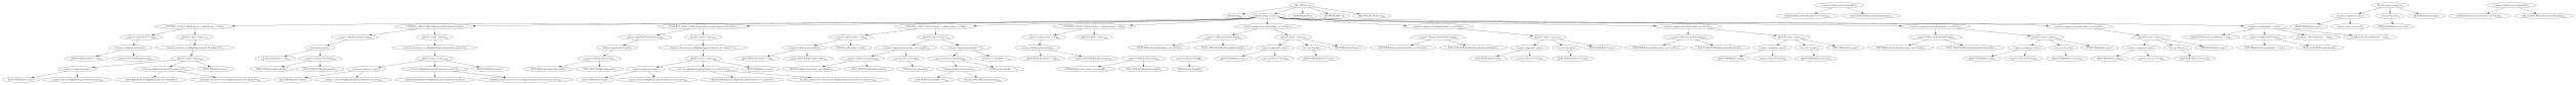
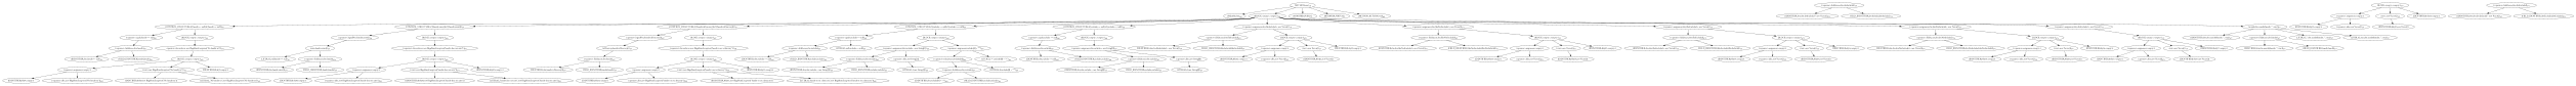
  digraph {
    fontname="EB Garamond"
    node [fontname="EB Garamond"]
    edge [fontname="EB Garamond"]
    n1 [label=<(METHOD,scan)<SUB>650</SUB>>]
    n2 [label=<(PARAM,this)<SUB>650</SUB>>]
    n3 [label=<(BLOCK,&lt;empty&gt;,&lt;empty&gt;)<SUB>650</SUB>>]
    n4 [label=<(MODIFIER,PUBLIC)>]
    n5 [label=<(MODIFIER,VIRTUAL)>]
    n6 [label=<(METHOD_RETURN,void)<SUB>660</SUB>>]
    n7 [label=<(CONTROL_STRUCTURE,if (basedir == null),if (basedir == null))<SUB>651</SUB>>]
    n8 [label=<(CONTROL_STRUCTURE,if (!basedir.exists()),if (!basedir.exists()))<SUB>654</SUB>>]
    n9 [label=<(CONTROL_STRUCTURE,if (!basedir.isDirectory()),if (!basedir.isDirectory()))<SUB>657</SUB>>]
    n10 [label=<(CONTROL_STRUCTURE,if (includes == null),if (includes == null))<SUB>661</SUB>>]
    n11 [label=<(CONTROL_STRUCTURE,if (excludes == null),if (excludes == null))<SUB>666</SUB>>]
    n12 [label=<(&lt;operator&gt;.assignment,this.filesIncluded = new Vector())<SUB>670</SUB>>]
    n13 [label=<(&lt;operator&gt;.assignment,this.filesNotIncluded = new Vector())<SUB>671</SUB>>]
    n14 [label=<(&lt;operator&gt;.assignment,this.filesExcluded = new Vector())<SUB>672</SUB>>]
    n15 [label=<(&lt;operator&gt;.assignment,this.dirsNotIncluded = new Vector())<SUB>674</SUB>>]
    n16 [label=<(&lt;operator&gt;.assignment,this.dirsExcluded = new Vector())<SUB>675</SUB>>]
    n17 [label=<(scandir,this.scandir(basedir, &quot;&quot;, true))<SUB>677</SUB>>]
    n18 [label=<(&lt;operator&gt;.equals,basedir == null)<SUB>651</SUB>>]
    n19 [label=<(BLOCK,&lt;empty&gt;,&lt;empty&gt;)<SUB>651</SUB>>]
    n20 [label=<(&lt;operator&gt;.logicalNot,!basedir.exists())<SUB>654</SUB>>]
    n21 [label=<(BLOCK,&lt;empty&gt;,&lt;empty&gt;)<SUB>654</SUB>>]
    n22 [label=<(&lt;operator&gt;.logicalNot,!basedir.isDirectory())<SUB>657</SUB>>]
    n23 [label=<(BLOCK,&lt;empty&gt;,&lt;empty&gt;)<SUB>657</SUB>>]
    n24 [label=<(&lt;operator&gt;.equals,includes == null)<SUB>661</SUB>>]
    n25 [label=<(BLOCK,&lt;empty&gt;,&lt;empty&gt;)<SUB>661</SUB>>]
    n26 [label=<(&lt;operator&gt;.equals,excludes == null)<SUB>666</SUB>>]
    n27 [label=<(BLOCK,&lt;empty&gt;,&lt;empty&gt;)<SUB>666</SUB>>]
    n28 [label=<(&lt;operator&gt;.fieldAccess,this.filesIncluded)<SUB>670</SUB>>]
    n29 [label=<(BLOCK,&lt;empty&gt;,&lt;empty&gt;)<SUB>670</SUB>>]
    n30 [label=<(&lt;operator&gt;.fieldAccess,this.filesNotIncluded)<SUB>671</SUB>>]
    n31 [label=<(BLOCK,&lt;empty&gt;,&lt;empty&gt;)<SUB>671</SUB>>]
    n32 [label=<(&lt;operator&gt;.fieldAccess,this.filesExcluded)<SUB>672</SUB>>]
    n33 [label=<(BLOCK,&lt;empty&gt;,&lt;empty&gt;)<SUB>672</SUB>>]
    n34 [label=<(&lt;operator&gt;.fieldAccess,this.dirsNotIncluded)<SUB>674</SUB>>]
    n35 [label=<(BLOCK,&lt;empty&gt;,&lt;empty&gt;)<SUB>674</SUB>>]
    n36 [label=<(BLOCK,&lt;empty&gt;,&lt;empty&gt;)<SUB>675</SUB>>]
    n37 [label=<(IDENTIFIER,this,this.scandir(basedir, &quot;&quot;, true))<SUB>677</SUB>>]
    n38 [label=<(&lt;operator&gt;.fieldAccess,this.basedir)<SUB>677</SUB>>]
    n39 [label=<(LITERAL,&quot;&quot;,this.scandir(basedir, &quot;&quot;, true))<SUB>677</SUB>>]
    n40 [label=<(LITERAL,true,this.scandir(basedir, &quot;&quot;, true))<SUB>677</SUB>>]
    n41 [label=<(&lt;operator&gt;.fieldAccess,this.basedir)<SUB>651</SUB>>]
    n42 [label=<(&lt;operator&gt;.throw,throw new IllegalStateException(&quot;No basedir set&quot;);)<SUB>652</SUB>>]
    n43 [label=<(IDENTIFIER,this,basedir == null)<SUB>651</SUB>>]
    n44 [label=<(FIELD_IDENTIFIER,basedir,basedir)<SUB>651</SUB>>]
    n45 [label=<(LITERAL,null,basedir == null)<SUB>651</SUB>>]
    n46 [label=<(BLOCK,&lt;empty&gt;,&lt;empty&gt;)<SUB>652</SUB>>]
    n47 [label=<(&lt;operator&gt;.assignment,&lt;empty&gt;)>]
    n48 [label=<(&lt;init&gt;,new IllegalStateException(&quot;No basedir set&quot;))<SUB>652</SUB>>]
    n49 [label=<(IDENTIFIER,$obj9,&lt;empty&gt;)>]
    n50 [label=<(IDENTIFIER,$obj9,&lt;empty&gt;)>]
    n51 [label=<(&lt;operator&gt;.alloc,new IllegalStateException(&quot;No basedir set&quot;))<SUB>652</SUB>>]
    n52 [label=<(IDENTIFIER,$obj9,new IllegalStateException(&quot;No basedir set&quot;))>]
    n53 [label=<(LITERAL,&quot;No basedir set&quot;,new IllegalStateException(&quot;No basedir set&quot;))<SUB>652</SUB>>]
    n54 [label=<(exists,basedir.exists())<SUB>654</SUB>>]
    n55 [label=<(&lt;operator&gt;.throw,throw new IllegalStateException(&quot;basedir does not exist&quot;);)<SUB>655</SUB>>]
    n56 [label=<(&lt;operator&gt;.fieldAccess,this.basedir)<SUB>654</SUB>>]
    n57 [label=<(IDENTIFIER,this,basedir.exists())<SUB>654</SUB>>]
    n58 [label=<(FIELD_IDENTIFIER,basedir,basedir)<SUB>654</SUB>>]
    n59 [label=<(BLOCK,&lt;empty&gt;,&lt;empty&gt;)<SUB>655</SUB>>]
    n60 [label=<(&lt;operator&gt;.assignment,&lt;empty&gt;)>]
    n61 [label=<(&lt;init&gt;,new IllegalStateException(&quot;basedir does not exist&quot;))<SUB>655</SUB>>]
    n62 [label=<(IDENTIFIER,$obj10,&lt;empty&gt;)>]
    n63 [label=<(IDENTIFIER,$obj10,&lt;empty&gt;)>]
    n64 [label=<(&lt;operator&gt;.alloc,new IllegalStateException(&quot;basedir does not exist&quot;))<SUB>655</SUB>>]
    n65 [label=<(IDENTIFIER,$obj10,new IllegalStateException(&quot;basedir does not exist&quot;))>]
    n66 [label=<(LITERAL,&quot;basedir does not exist&quot;,new IllegalStateException(&quot;basedir does not exist&quot;))<SUB>655</SUB>>]
    n67 [label=<(isDirectory,basedir.isDirectory())<SUB>657</SUB>>]
    n68 [label=<(&lt;operator&gt;.throw,throw new IllegalStateException(&quot;basedir is not a directory&quot;);)<SUB>658</SUB>>]
    n69 [label=<(&lt;operator&gt;.fieldAccess,this.basedir)<SUB>657</SUB>>]
    n70 [label=<(IDENTIFIER,this,basedir.isDirectory())<SUB>657</SUB>>]
    n71 [label=<(FIELD_IDENTIFIER,basedir,basedir)<SUB>657</SUB>>]
    n72 [label=<(BLOCK,&lt;empty&gt;,&lt;empty&gt;)<SUB>658</SUB>>]
    n73 [label=<(&lt;operator&gt;.assignment,&lt;empty&gt;)>]
    n74 [label=<(&lt;init&gt;,new IllegalStateException(&quot;basedir is not a directory&quot;))<SUB>658</SUB>>]
    n75 [label=<(IDENTIFIER,$obj11,&lt;empty&gt;)>]
    n76 [label=<(IDENTIFIER,$obj11,&lt;empty&gt;)>]
    n77 [label=<(&lt;operator&gt;.alloc,new IllegalStateException(&quot;basedir is not a directory&quot;))<SUB>658</SUB>>]
    n78 [label=<(IDENTIFIER,$obj11,new IllegalStateException(&quot;basedir is not a directory&quot;))>]
    n79 [label=<(LITERAL,&quot;basedir is not a directory&quot;,new IllegalStateException(&quot;basedir is not a directory&quot;))<SUB>658</SUB>>]
    n80 [label=<(&lt;operator&gt;.fieldAccess,this.includes)<SUB>661</SUB>>]
    n81 [label=<(LITERAL,null,includes == null)<SUB>661</SUB>>]
    n82 [label=<(&lt;operator&gt;.assignment,this.includes = new String[1])<SUB>663</SUB>>]
    n83 [label=<(&lt;operator&gt;.assignment,includes[0] = &quot;**&quot;)<SUB>664</SUB>>]
    n84 [label=<(IDENTIFIER,this,includes == null)<SUB>661</SUB>>]
    n85 [label=<(FIELD_IDENTIFIER,includes,includes)<SUB>661</SUB>>]
    n86 [label=<(&lt;operator&gt;.fieldAccess,this.includes)<SUB>663</SUB>>]
    n87 [label=<(&lt;operator&gt;.alloc,new String[1])>]
    n88 [label=<(&lt;operator&gt;.indexAccess,includes[0])<SUB>664</SUB>>]
    n89 [label=<(LITERAL,&quot;**&quot;,includes[0] = &quot;**&quot;)<SUB>664</SUB>>]
    n90 [label=<(IDENTIFIER,this,this.includes = new String[1])<SUB>663</SUB>>]
    n91 [label=<(FIELD_IDENTIFIER,includes,includes)<SUB>663</SUB>>]
    n92 [label=<(LITERAL,1,new String[1])<SUB>663</SUB>>]
    n93 [label=<(&lt;operator&gt;.fieldAccess,this.includes)<SUB>664</SUB>>]
    n94 [label=<(LITERAL,0,includes[0] = &quot;**&quot;)<SUB>664</SUB>>]
    n95 [label=<(IDENTIFIER,this,includes[0] = &quot;**&quot;)<SUB>664</SUB>>]
    n96 [label=<(FIELD_IDENTIFIER,includes,includes)<SUB>664</SUB>>]
    n97 [label=<(&lt;operator&gt;.fieldAccess,this.excludes)<SUB>666</SUB>>]
+   n98 [label=<(&lt;operator&gt;.assignment,this.excludes = new String[0])<SUB>667</SUB>>]
    n99 [label=<(IDENTIFIER,this,excludes == null)<SUB>663</SUB>>]
    n100 [label=<(FIELD_IDENTIFIER,excludes,excludes)<SUB>666</SUB>>]
    n101 [label=<(&lt;operator&gt;.fieldAccess,this.excludes)<SUB>667</SUB>>]
    n102 [label=<(&lt;operator&gt;.alloc,new String[0])>]
    n103 [label=<(IDENTIFIER,this,this.excludes = new String[0])<SUB>667</SUB>>]
    n104 [label=<(FIELD_IDENTIFIER,excludes,excludes)<SUB>667</SUB>>]
    n105 [label=<(LITERAL,0,new String[0])<SUB>667</SUB>>]
    n106 [label=<(IDENTIFIER,this,this.filesIncluded = new Vector())<SUB>670</SUB>>]
    n107 [label=<(FIELD_IDENTIFIER,filesIncluded,filesIncluded)<SUB>670</SUB>>]
    n108 [label=<(&lt;operator&gt;.assignment,&lt;empty&gt;)>]
    n109 [label=<(&lt;init&gt;,new Vector())<SUB>670</SUB>>]
    n110 [label=<(IDENTIFIER,$obj12,&lt;empty&gt;)>]
    n111 [label=<(IDENTIFIER,$obj12,&lt;empty&gt;)>]
    n112 [label=<(&lt;operator&gt;.alloc,new Vector())<SUB>670</SUB>>]
    n113 [label=<(IDENTIFIER,$obj12,new Vector())>]
    n114 [label=<(IDENTIFIER,this,this.filesNotIncluded = new Vector())<SUB>671</SUB>>]
    n115 [label=<(FIELD_IDENTIFIER,filesNotIncluded,filesNotIncluded)<SUB>671</SUB>>]
    n116 [label=<(&lt;operator&gt;.assignment,&lt;empty&gt;)>]
    n117 [label=<(&lt;init&gt;,new Vector())<SUB>671</SUB>>]
    n118 [label=<(IDENTIFIER,$obj13,&lt;empty&gt;)>]
    n119 [label=<(IDENTIFIER,$obj13,&lt;empty&gt;)>]
    n120 [label=<(&lt;operator&gt;.alloc,new Vector())<SUB>671</SUB>>]
    n121 [label=<(IDENTIFIER,$obj13,new Vector())>]
    n122 [label=<(IDENTIFIER,this,this.filesExcluded = new Vector())<SUB>672</SUB>>]
    n123 [label=<(FIELD_IDENTIFIER,filesExcluded,filesExcluded)<SUB>672</SUB>>]
    n124 [label=<(&lt;operator&gt;.assignment,&lt;empty&gt;)>]
    n125 [label=<(&lt;init&gt;,new Vector())<SUB>672</SUB>>]
    n126 [label=<(IDENTIFIER,$obj14,&lt;empty&gt;)>]
    n127 [label=<(IDENTIFIER,$obj14,&lt;empty&gt;)>]
    n128 [label=<(&lt;operator&gt;.alloc,new Vector())<SUB>672</SUB>>]
    n129 [label=<(IDENTIFIER,$obj14,new Vector())>]
    n130 [label=<(&lt;operator&gt;.fieldAccess,this.dirsIncluded)<SUB>673</SUB>>]
    n131 [label=<(IDENTIFIER,this,this.dirsIncluded = new Vector())<SUB>673</SUB>>]
    n132 [label=<(FIELD_IDENTIFIER,dirsIncluded,dirsIncluded)<SUB>673</SUB>>]
    n133 [label=<(BLOCK,&lt;empty&gt;,&lt;empty&gt;)<SUB>673</SUB>>]
    n134 [label=<(&lt;operator&gt;.assignment,&lt;empty&gt;)>]
    n135 [label=<(&lt;init&gt;,new Vector())<SUB>673</SUB>>]
    n136 [label=<(IDENTIFIER,$obj15,&lt;empty&gt;)>]
    n137 [label=<(IDENTIFIER,$obj15,&lt;empty&gt;)>]
    n138 [label=<(&lt;operator&gt;.alloc,new Vector())<SUB>673</SUB>>]
    n139 [label=<(IDENTIFIER,$obj15,new Vector())>]
    n140 [label=<(IDENTIFIER,this,this.dirsNotIncluded = new Vector())<SUB>674</SUB>>]
    n141 [label=<(FIELD_IDENTIFIER,dirsNotIncluded,dirsNotIncluded)<SUB>674</SUB>>]
    n142 [label=<(&lt;operator&gt;.assignment,&lt;empty&gt;)>]
    n143 [label=<(&lt;init&gt;,new Vector())<SUB>674</SUB>>]
    n144 [label=<(IDENTIFIER,$obj16,&lt;empty&gt;)>]
    n145 [label=<(IDENTIFIER,$obj16,&lt;empty&gt;)>]
    n146 [label=<(&lt;operator&gt;.alloc,new Vector())<SUB>674</SUB>>]
    n147 [label=<(IDENTIFIER,$obj16,new Vector())>]
    n148 [label=<(&lt;operator&gt;.fieldAccess,this.dirsExcluded)<SUB>675</SUB>>]
    n149 [label=<(IDENTIFIER,this,this.dirsExcluded = new Vector())<SUB>675</SUB>>]
    n150 [label=<(FIELD_IDENTIFIER,dirsExcluded,dirsExcluded)<SUB>675</SUB>>]
    n151 [label=<(&lt;operator&gt;.assignment,&lt;empty&gt;)>]
    n152 [label=<(&lt;init&gt;,new Vector())<SUB>675</SUB>>]
    n153 [label=<(IDENTIFIER,$obj17,&lt;empty&gt;)>]
    n154 [label=<(IDENTIFIER,$obj17,&lt;empty&gt;)>]
    n155 [label=<(&lt;operator&gt;.alloc,new Vector())<SUB>675</SUB>>]
    n156 [label=<(IDENTIFIER,$obj17,new Vector())>]
    n157 [label=<(IDENTIFIER,this,this.scandir(basedir, &quot;&quot;, true))<SUB>677</SUB>>]
    n158 [label=<(FIELD_IDENTIFIER,basedir,basedir)<SUB>677</SUB>>]
    n1 -> n2
    n1 -> n3
    n1 -> n4
    n1 -> n5
    n1 -> n6
    n3 -> n7
    n3 -> n8
    n3 -> n9
    n3 -> n10
    n3 -> n11
    n3 -> n12
    n3 -> n13
    n3 -> n14
    n3 -> n15
    n3 -> n16
    n3 -> n17
    n7 -> n18
    n7 -> n19
    n8 -> n20
    n8 -> n21
    n9 -> n22
    n9 -> n23
    n10 -> n24
    n10 -> n25
    n11 -> n26
    n11 -> n27
    n12 -> n28
    n12 -> n29
+   n13 -> n30
    n13 -> n31
    n14 -> n32
    n14 -> n33
    n15 -> n34
    n15 -> n35
    n16 -> n36
    n17 -> n37
    n17 -> n38
    n17 -> n39
    n17 -> n40
    n18 -> n41
    n19 -> n42
    n20 -> n54
    n21 -> n55
    n22 -> n67
    n23 -> n68
    n24 -> n80
    n24 -> n81
    n25 -> n82
    n25 -> n83
    n26 -> n97
+   n27 -> n98
    n28 -> n106
    n28 -> n107
    n29 -> n108
    n29 -> n109
    n29 -> n110
    n30 -> n114
    n30 -> n115
    n31 -> n116
    n31 -> n117
    n31 -> n118
    n32 -> n122
    n32 -> n123
    n33 -> n124
    n33 -> n125
    n33 -> n126
    n34 -> n140
    n34 -> n141
    n35 -> n142
    n35 -> n143
    n35 -> n144
    n36 -> n151
    n36 -> n152
    n36 -> n153
    n38 -> n157
    n38 -> n158
    n41 -> n43
    n41 -> n44
    n42 -> n46
    n46 -> n47
    n46 -> n48
    n46 -> n49
    n47 -> n50
    n47 -> n51
    n48 -> n52
    n48 -> n53
    n54 -> n45
    n54 -> n56
    n55 -> n59
    n56 -> n57
    n56 -> n58
    n59 -> n60
    n59 -> n61
    n59 -> n62
    n60 -> n63
    n60 -> n64
    n61 -> n65
    n61 -> n66
    n67 -> n69
    n68 -> n72
    n69 -> n70
    n69 -> n71
    n72 -> n73
    n72 -> n74
    n72 -> n75
    n73 -> n76
    n73 -> n77
    n74 -> n78
    n74 -> n79
    n80 -> n84
    n80 -> n85
    n82 -> n86
    n82 -> n87
    n83 -> n88
    n83 -> n89
    n86 -> n90
    n86 -> n91
    n87 -> n92
    n88 -> n93
    n88 -> n94
    n93 -> n95
    n93 -> n96
    n97 -> n99
    n97 -> n100
+   n98 -> n101
+   n98 -> n102
    n101 -> n103
    n101 -> n104
    n102 -> n105
    n108 -> n111
    n108 -> n112
    n109 -> n113
    n116 -> n119
    n116 -> n120
    n117 -> n121
    n124 -> n127
    n124 -> n128
    n125 -> n129
    n130 -> n131
    n130 -> n132
    n133 -> n134
    n133 -> n135
    n133 -> n136
    n134 -> n137
    n134 -> n138
    n135 -> n139
    n142 -> n145
    n142 -> n146
    n143 -> n147
    n148 -> n149
    n148 -> n150
    n151 -> n154
    n151 -> n155
    n152 -> n156
  }
